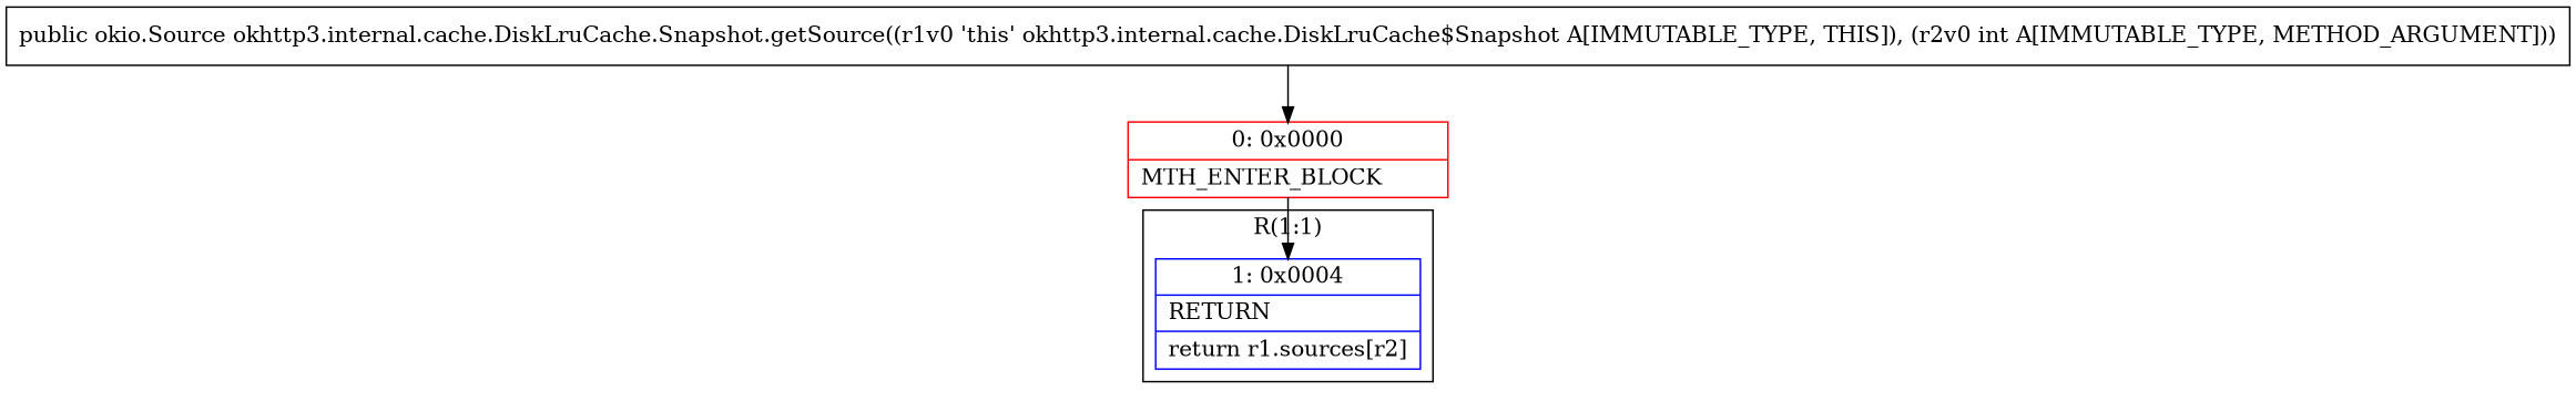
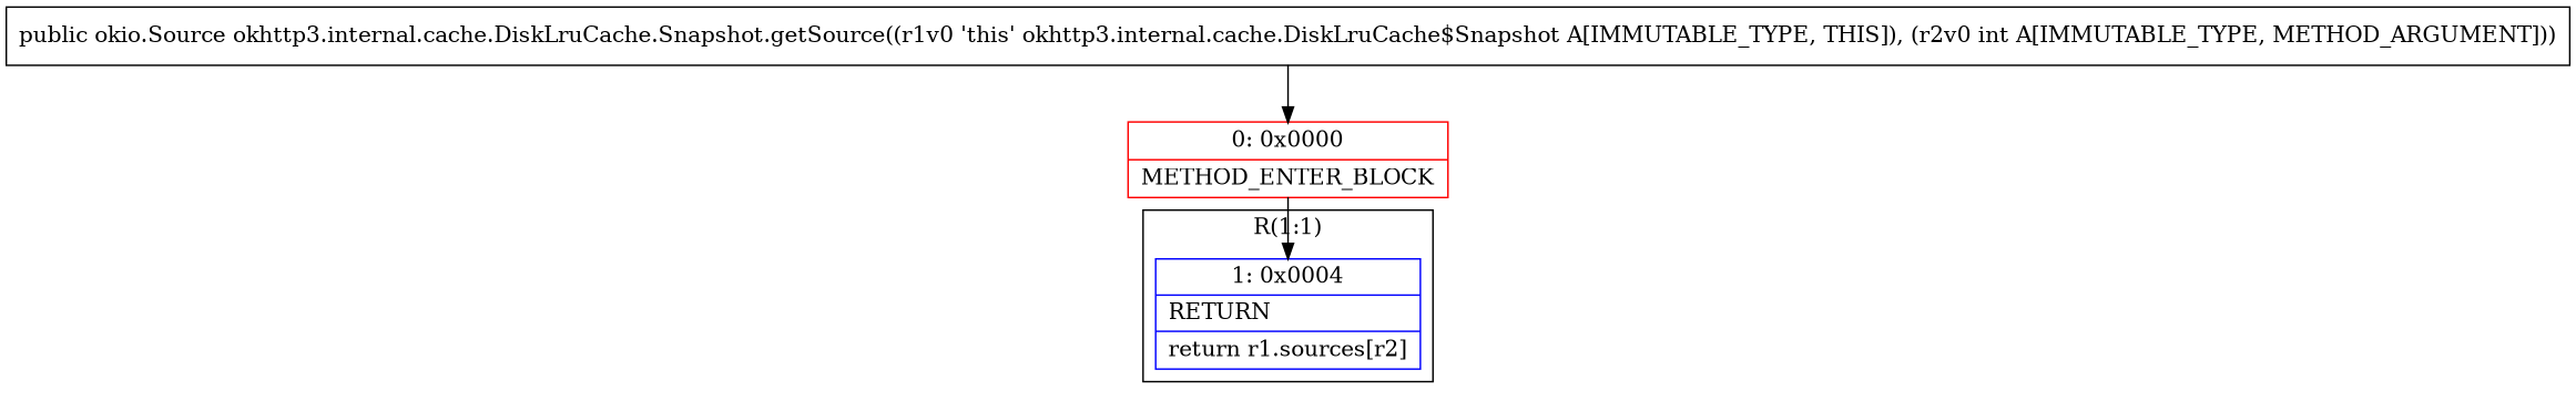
  digraph {
    node [shape=record]
    n1 [color=blue label="{1\:\ 0x0004|RETURN\l|return r1.sources[r2]\l}"]
-   n2 [color=red label="{0\:\ 0x0000|MTH_ENTER_BLOCK\l}"]
+   n2 [color=red label="{0\:\ 0x0000|METHOD_ENTER_BLOCK\l}"]
    n3 [label="{public okio.Source okhttp3.internal.cache.DiskLruCache.Snapshot.getSource((r1v0 'this' okhttp3.internal.cache.DiskLruCache$Snapshot A[IMMUTABLE_TYPE, THIS]), (r2v0 int A[IMMUTABLE_TYPE, METHOD_ARGUMENT])) }"]
    subgraph cluster_1 {
      label="R(1:1)"
      n1
    }
    n2 -> n1
    n3 -> n2
  }
